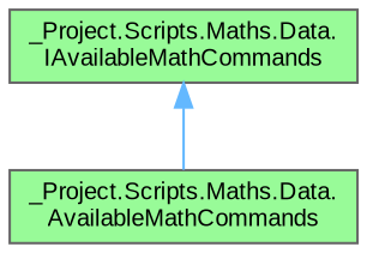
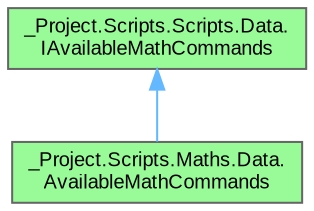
  digraph {
    fontname="Liberation Sans"
    node [color=gray40 fillcolor=palegreen fontname="Liberation Sans" fontsize=10 shape=box style=filled]
-   n1 [fontcolor=black height=0.2 label="_Project.Scripts.Maths.Data.\lIAvailableMathCommands" width=0.4]
+   n1 [fontcolor=black height=0.2 label="_Project.Scripts.Scripts.Data.\lIAvailableMathCommands" width=0.4]
    n2 [height=0.2 label="_Project.Scripts.Maths.Data.\lAvailableMathCommands" width=0.4]
    n1 -> n2 [color=steelblue1 dir=back fontname="Liberation Sans" fontsize=10 labelfontname=Helvetica labelfontsize=10 style=solid]
  }
